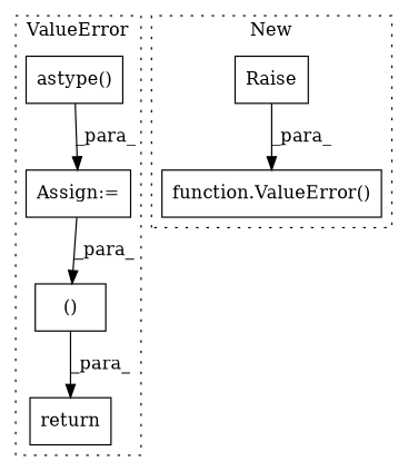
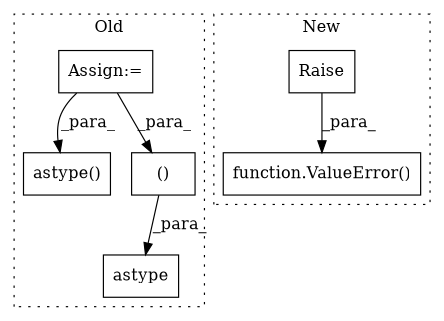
  digraph {
    node [a=75 l=7 shape=box]
    n1 [l="25,1" label="astype()" s="3529,3564"]
    n2 [a=68 l=3 label="Assign:=" s=3581]
    n3 [a=54 label="()" s=4275]
-   n4 [a=93 label=return s=4264]
+   n4 [a=93 label=astype s=4264]
    n5 [a=91 l=6 label=Raise s=3754]
    n6 [l="11,1" label="function.ValueError()" s="3760,3867"]
    subgraph cluster_1 {
-     label=ValueError
+     label=Old
      style=dotted
      n1
      n2
      n3
      n4
    }
    subgraph cluster_2 {
      label=New
      style=dotted
      n5
      n6
    }
-   n1 -> n2 [label=_para_]
+   n2 -> n1 [label=_para_]
    n2 -> n3 [label=_para_]
    n3 -> n4 [label=_para_]
    n5 -> n6 [label=_para_]
  }
